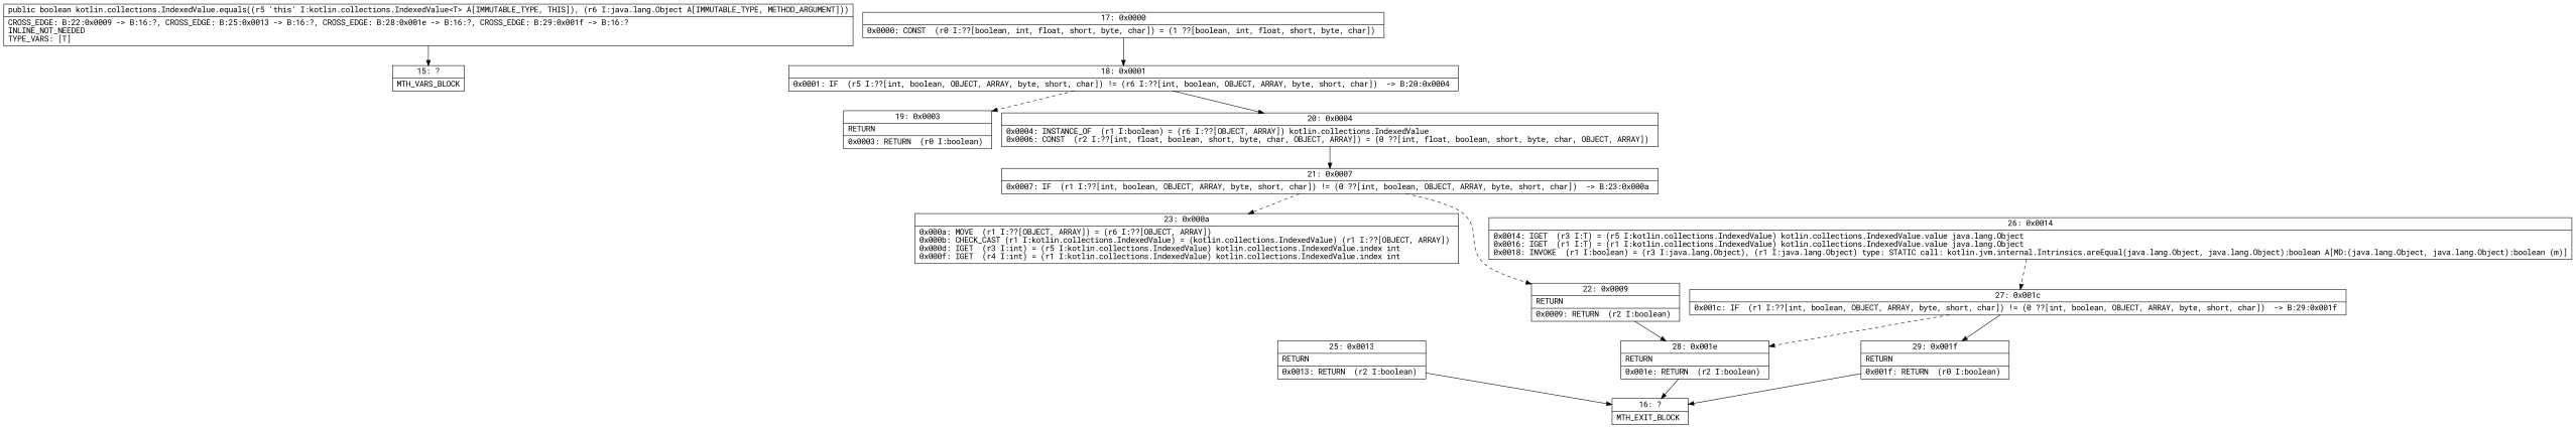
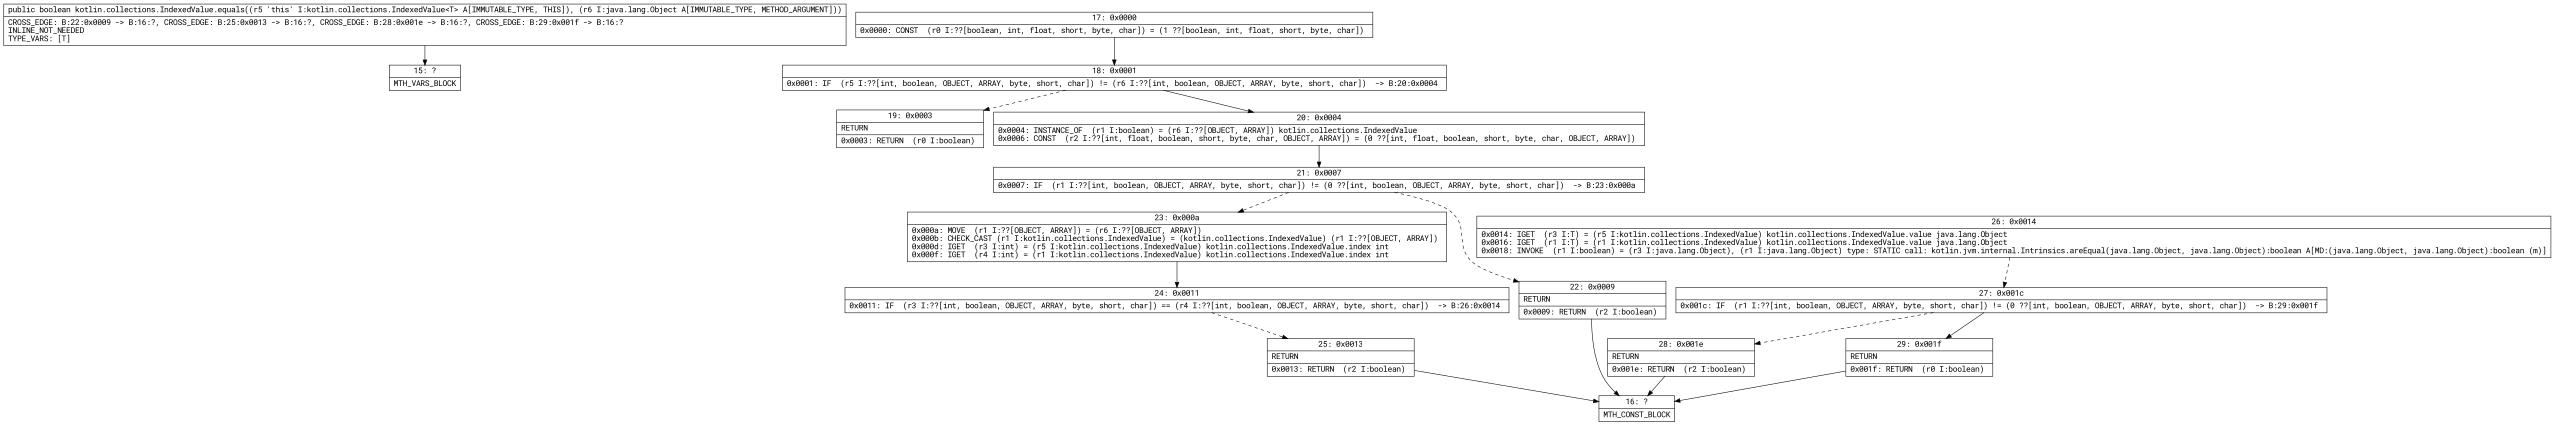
  digraph {
    fontname="Roboto Mono"
    node [fontname="Roboto Mono" shape=record]
    edge [fontname="Roboto Mono"]
    n1 [label="{15\:\ ?|MTH_VARS_BLOCK\l}"]
    n2 [label="{17\:\ 0x0000|0x0000: CONST  (r0 I:??[boolean, int, float, short, byte, char]) = (1 ??[boolean, int, float, short, byte, char]) \l}"]
    n3 [label="{18\:\ 0x0001|0x0001: IF  (r5 I:??[int, boolean, OBJECT, ARRAY, byte, short, char]) != (r6 I:??[int, boolean, OBJECT, ARRAY, byte, short, char])  \-\> B:20:0x0004 \l}"]
    n4 [label="{19\:\ 0x0003|RETURN\l|0x0003: RETURN  (r0 I:boolean) \l}"]
    n5 [label="{20\:\ 0x0004|0x0004: INSTANCE_OF  (r1 I:boolean) = (r6 I:??[OBJECT, ARRAY]) kotlin.collections.IndexedValue \l0x0006: CONST  (r2 I:??[int, float, boolean, short, byte, char, OBJECT, ARRAY]) = (0 ??[int, float, boolean, short, byte, char, OBJECT, ARRAY]) \l}"]
    n6 [label="{21\:\ 0x0007|0x0007: IF  (r1 I:??[int, boolean, OBJECT, ARRAY, byte, short, char]) != (0 ??[int, boolean, OBJECT, ARRAY, byte, short, char])  \-\> B:23:0x000a \l}"]
-   n7 [label="{16\:\ ?|MTH_EXIT_BLOCK\l}"]
+   n7 [label="{16\:\ ?|MTH_CONST_BLOCK\l}"]
    n8 [label="{22\:\ 0x0009|RETURN\l|0x0009: RETURN  (r2 I:boolean) \l}"]
    n9 [label="{23\:\ 0x000a|0x000a: MOVE  (r1 I:??[OBJECT, ARRAY]) = (r6 I:??[OBJECT, ARRAY]) \l0x000b: CHECK_CAST (r1 I:kotlin.collections.IndexedValue) = (kotlin.collections.IndexedValue) (r1 I:??[OBJECT, ARRAY]) \l0x000d: IGET  (r3 I:int) = (r5 I:kotlin.collections.IndexedValue) kotlin.collections.IndexedValue.index int \l0x000f: IGET  (r4 I:int) = (r1 I:kotlin.collections.IndexedValue) kotlin.collections.IndexedValue.index int \l}"]
+   n10 [label="{24\:\ 0x0011|0x0011: IF  (r3 I:??[int, boolean, OBJECT, ARRAY, byte, short, char]) == (r4 I:??[int, boolean, OBJECT, ARRAY, byte, short, char])  \-\> B:26:0x0014 \l}"]
    n11 [label="{25\:\ 0x0013|RETURN\l|0x0013: RETURN  (r2 I:boolean) \l}"]
    n12 [label="{26\:\ 0x0014|0x0014: IGET  (r3 I:T) = (r5 I:kotlin.collections.IndexedValue) kotlin.collections.IndexedValue.value java.lang.Object \l0x0016: IGET  (r1 I:T) = (r1 I:kotlin.collections.IndexedValue) kotlin.collections.IndexedValue.value java.lang.Object \l0x0018: INVOKE  (r1 I:boolean) = (r3 I:java.lang.Object), (r1 I:java.lang.Object) type: STATIC call: kotlin.jvm.internal.Intrinsics.areEqual(java.lang.Object, java.lang.Object):boolean A[MD:(java.lang.Object, java.lang.Object):boolean (m)]\l}"]
    n13 [label="{27\:\ 0x001c|0x001c: IF  (r1 I:??[int, boolean, OBJECT, ARRAY, byte, short, char]) != (0 ??[int, boolean, OBJECT, ARRAY, byte, short, char])  \-\> B:29:0x001f \l}"]
    n14 [label="{28\:\ 0x001e|RETURN\l|0x001e: RETURN  (r2 I:boolean) \l}"]
    n15 [label="{29\:\ 0x001f|RETURN\l|0x001f: RETURN  (r0 I:boolean) \l}"]
    n16 [label="{public boolean kotlin.collections.IndexedValue.equals((r5 'this' I:kotlin.collections.IndexedValue\<T\> A[IMMUTABLE_TYPE, THIS]), (r6 I:java.lang.Object A[IMMUTABLE_TYPE, METHOD_ARGUMENT]))  | CROSS_EDGE: B:22:0x0009 \-\> B:16:?, CROSS_EDGE: B:25:0x0013 \-\> B:16:?, CROSS_EDGE: B:28:0x001e \-\> B:16:?, CROSS_EDGE: B:29:0x001f \-\> B:16:?\lINLINE_NOT_NEEDED\lTYPE_VARS: [T]\l}"]
    n2 -> n3
    n3 -> n4 [style=dashed]
    n3 -> n5
    n5 -> n6
    n6 -> n8 [style=dashed]
    n6 -> n9 [style=dashed]
-   n8 -> n14
+   n8 -> n7
+   n9 -> n10
+   n10 -> n11 [style=dashed]
    n11 -> n7
    n12 -> n13 [style=dashed]
    n13 -> n14 [style=dashed]
    n13 -> n15
    n14 -> n7
    n15 -> n7
    n16 -> n1
  }
